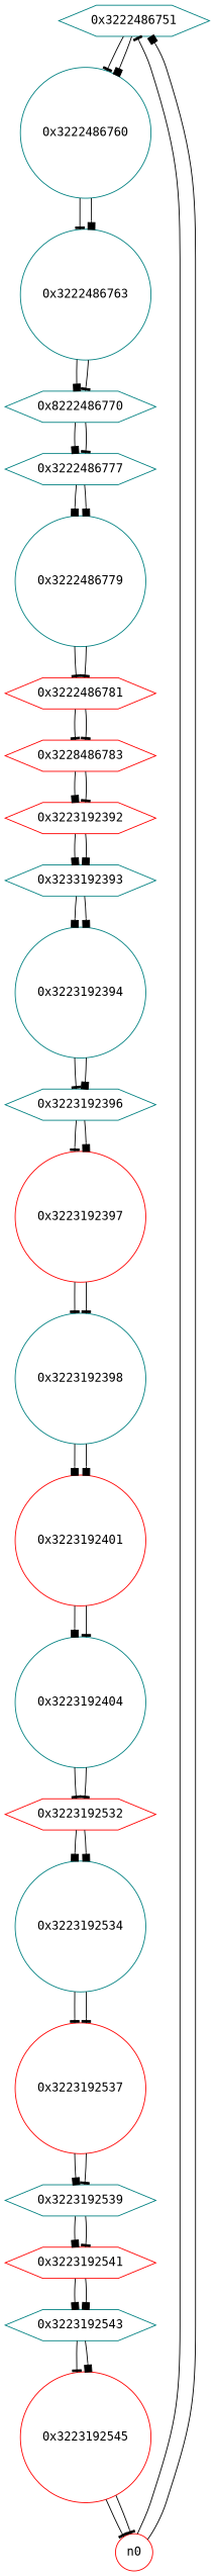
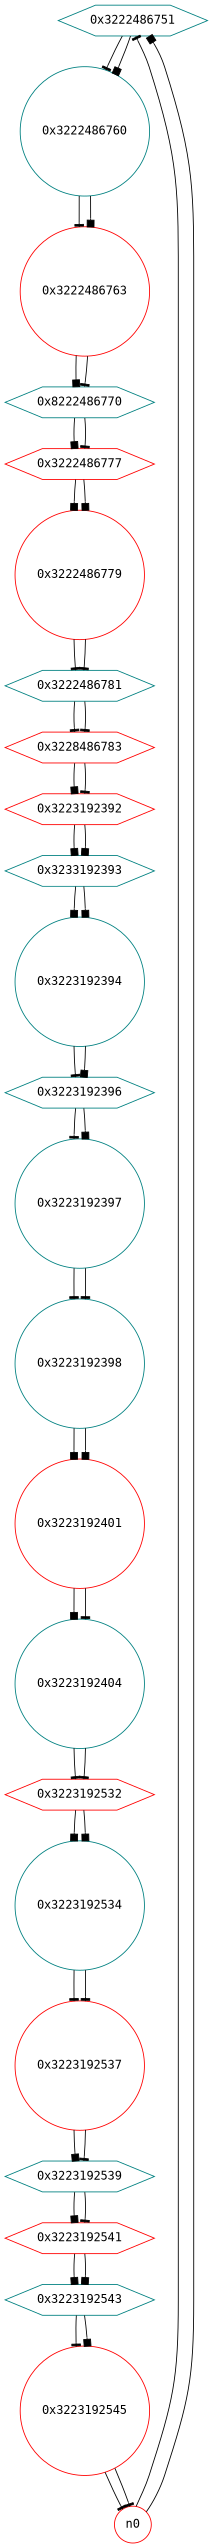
  digraph {
    fontname="DejaVu Sans Mono"
    node [color=teal fontname="DejaVu Sans Mono" shape=hexagon]
    edge [arrowhead=tee fontname="DejaVu Sans Mono"]
    n1 [label="0x3222486751"]
    n2 [label="0x3222486760" shape=circle]
-   n3 [label="0x3222486763" shape=circle]
+   n3 [color=red label="0x3222486763" shape=circle]
    n4 [label="0x8222486770"]
-   n5 [label="0x3222486777"]
-   n6 [label="0x3222486779" shape=circle]
-   n7 [color=red label="0x3222486781"]
+   n5 [color=red label="0x3222486777"]
+   n6 [color=red label="0x3222486779" shape=circle]
+   n7 [label="0x3222486781"]
    n8 [color=red label="0x3228486783"]
    n9 [color=red label="0x3223192392"]
    n10 [label="0x3233192393"]
    n11 [label="0x3223192394" shape=circle]
    n12 [label="0x3223192396"]
-   n13 [color=red label="0x3223192397" shape=circle]
+   n13 [label="0x3223192397" shape=circle]
    n14 [label="0x3223192398" shape=circle]
    n15 [color=red label="0x3223192401" shape=circle]
    n16 [label="0x3223192404" shape=circle]
    n17 [color=red label="0x3223192532"]
    n18 [label="0x3223192534" shape=circle]
    n19 [color=red label="0x3223192537" shape=circle]
    n20 [label="0x3223192539"]
    n21 [color=red label="0x3223192541"]
    n22 [label="0x3223192543"]
    n23 [color=red label="0x3223192545" shape=circle]
    n0 [color=red shape=circle]
    n1 -> n2
    n1 -> n2 [arrowhead=box]
    n2 -> n3
    n2 -> n3 [arrowhead=box]
    n3 -> n4 [arrowhead=box]
    n3 -> n4
    n4 -> n5 [arrowhead=box]
    n4 -> n5
    n5 -> n6 [arrowhead=box]
    n5 -> n6 [arrowhead=box]
    n6 -> n7
    n6 -> n7
    n7 -> n8
    n7 -> n8
    n8 -> n9 [arrowhead=box]
    n8 -> n9
    n9 -> n10 [arrowhead=box]
    n9 -> n10 [arrowhead=box]
    n10 -> n11 [arrowhead=box]
    n10 -> n11 [arrowhead=box]
    n11 -> n12
    n11 -> n12 [arrowhead=box]
    n12 -> n13
    n12 -> n13 [arrowhead=box]
    n13 -> n14
    n13 -> n14
    n14 -> n15 [arrowhead=box]
    n14 -> n15 [arrowhead=box]
    n15 -> n16 [arrowhead=box]
    n15 -> n16
    n16 -> n17
    n16 -> n17
    n17 -> n18 [arrowhead=box]
    n17 -> n18 [arrowhead=box]
    n18 -> n19
    n18 -> n19
    n19 -> n20 [arrowhead=box]
    n19 -> n20
    n20 -> n21 [arrowhead=box]
    n20 -> n21
    n21 -> n22 [arrowhead=box]
    n21 -> n22 [arrowhead=box]
    n22 -> n23
    n22 -> n23 [arrowhead=box]
    n23 -> n0
    n23 -> n0
    n0 -> n1
    n0 -> n1 [arrowhead=box]
  }
